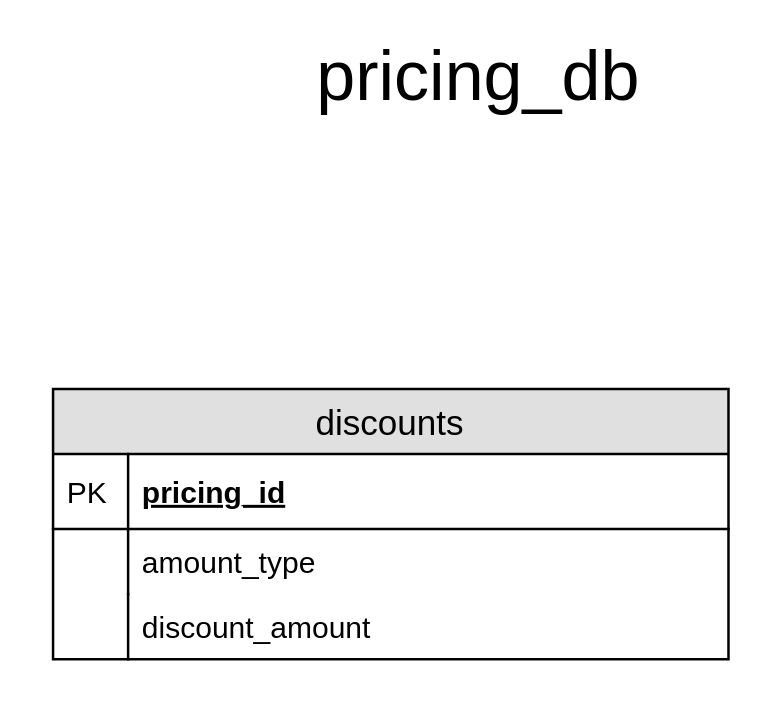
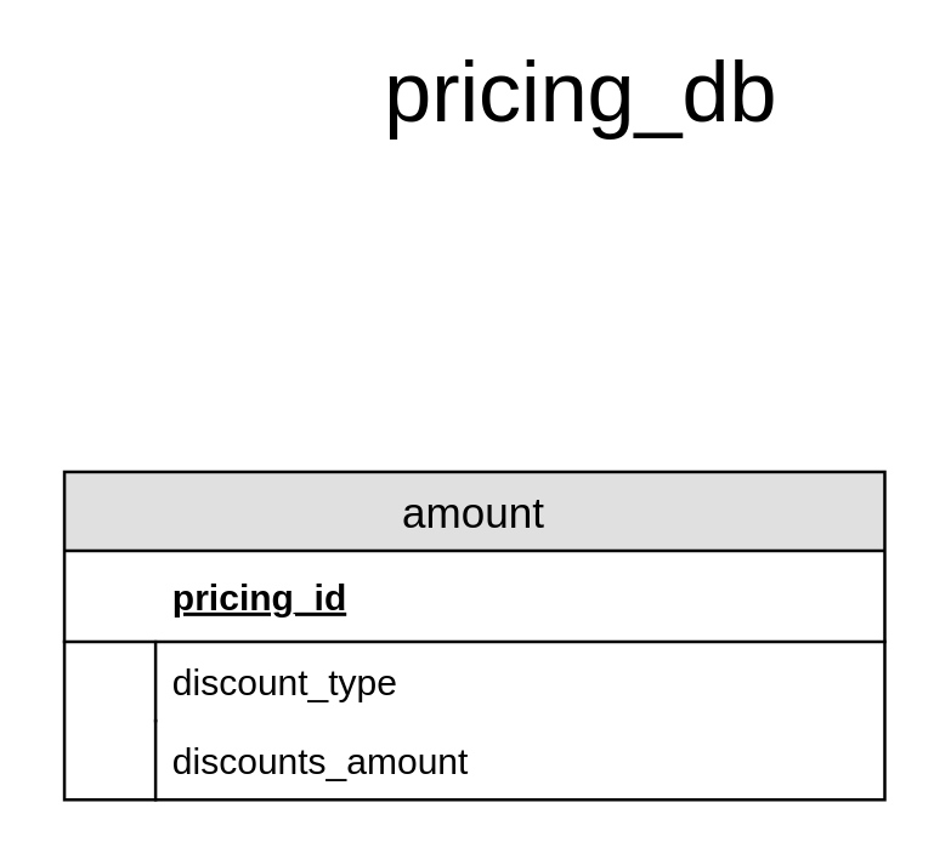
  <mxCell id="0" />
  <mxCell id="1" parent="0" />
  <mxCell id="2" value="&lt;font style=&quot;font-size: 28px&quot;&gt;pricing_db&lt;/font&gt;" style="text;html=1;strokeColor=none;fillColor=none;align=center;verticalAlign=middle;whiteSpace=wrap;rounded=0;" parent="1" vertex="1"><mxGeometry x="170.71" y="20" width="40" height="20" as="geometry" /></mxCell>
- <mxCell id="3" value="discounts" style="swimlane;fontStyle=0;childLayout=stackLayout;horizontal=1;startSize=26;fillColor=#e0e0e0;horizontalStack=0;resizeParent=1;resizeParentMax=0;resizeLast=0;collapsible=1;marginBottom=0;swimlaneFillColor=#ffffff;align=center;fontSize=14;" parent="1" vertex="1"><mxGeometry x="20.71" y="155" width="270" height="108" as="geometry" /></mxCell>
+ <mxCell id="3" value="amount" style="swimlane;fontStyle=0;childLayout=stackLayout;horizontal=1;startSize=26;fillColor=#e0e0e0;horizontalStack=0;resizeParent=1;resizeParentMax=0;resizeLast=0;collapsible=1;marginBottom=0;swimlaneFillColor=#ffffff;align=center;fontSize=14;" parent="1" vertex="1"><mxGeometry x="20.71" y="155" width="270" height="108" as="geometry" /></mxCell>
  <mxCell id="4" value="pricing_id" style="shape=partialRectangle;top=0;left=0;right=0;bottom=1;align=left;verticalAlign=middle;fillColor=none;spacingLeft=34;spacingRight=4;overflow=hidden;rotatable=0;points=[[0,0.5],[1,0.5]];portConstraint=eastwest;dropTarget=0;fontStyle=5;fontSize=12;" parent="3" vertex="1"><mxGeometry y="26" width="270" height="30" as="geometry" /></mxCell>
- <mxCell id="5" value="PK" style="shape=partialRectangle;top=0;left=0;bottom=0;fillColor=none;align=left;verticalAlign=middle;spacingLeft=4;spacingRight=4;overflow=hidden;rotatable=0;points=[];portConstraint=eastwest;part=1;fontSize=12;" parent="4" vertex="1" connectable="0"><mxGeometry width="30" height="30" as="geometry" /></mxCell>
- <mxCell id="6" value="amount_type" style="shape=partialRectangle;top=0;left=0;right=0;bottom=0;align=left;verticalAlign=top;fillColor=none;spacingLeft=34;spacingRight=4;overflow=hidden;rotatable=0;points=[[0,0.5],[1,0.5]];portConstraint=eastwest;dropTarget=0;fontSize=12;" parent="3" vertex="1"><mxGeometry y="56" width="270" height="26" as="geometry" /></mxCell>
+ <mxCell id="6" value="discount_type" style="shape=partialRectangle;top=0;left=0;right=0;bottom=0;align=left;verticalAlign=top;fillColor=none;spacingLeft=34;spacingRight=4;overflow=hidden;rotatable=0;points=[[0,0.5],[1,0.5]];portConstraint=eastwest;dropTarget=0;fontSize=12;" parent="3" vertex="1"><mxGeometry y="56" width="270" height="26" as="geometry" /></mxCell>
  <mxCell id="7" value="" style="shape=partialRectangle;top=0;left=0;bottom=0;fillColor=none;align=left;verticalAlign=top;spacingLeft=4;spacingRight=4;overflow=hidden;rotatable=0;points=[];portConstraint=eastwest;part=1;fontSize=12;" parent="6" vertex="1" connectable="0"><mxGeometry width="30" height="26" as="geometry" /></mxCell>
- <mxCell id="8" value="discount_amount" style="shape=partialRectangle;top=0;left=0;right=0;bottom=0;align=left;verticalAlign=top;fillColor=none;spacingLeft=34;spacingRight=4;overflow=hidden;rotatable=0;points=[[0,0.5],[1,0.5]];portConstraint=eastwest;dropTarget=0;fontSize=12;" parent="3" vertex="1"><mxGeometry y="82" width="270" height="26" as="geometry" /></mxCell>
+ <mxCell id="8" value="discounts_amount" style="shape=partialRectangle;top=0;left=0;right=0;bottom=0;align=left;verticalAlign=top;fillColor=none;spacingLeft=34;spacingRight=4;overflow=hidden;rotatable=0;points=[[0,0.5],[1,0.5]];portConstraint=eastwest;dropTarget=0;fontSize=12;" parent="3" vertex="1"><mxGeometry y="82" width="270" height="26" as="geometry" /></mxCell>
  <mxCell id="9" value="" style="shape=partialRectangle;top=0;left=0;bottom=0;fillColor=none;align=left;verticalAlign=top;spacingLeft=4;spacingRight=4;overflow=hidden;rotatable=0;points=[];portConstraint=eastwest;part=1;fontSize=12;" parent="8" vertex="1" connectable="0"><mxGeometry width="30" height="26" as="geometry" /></mxCell>
